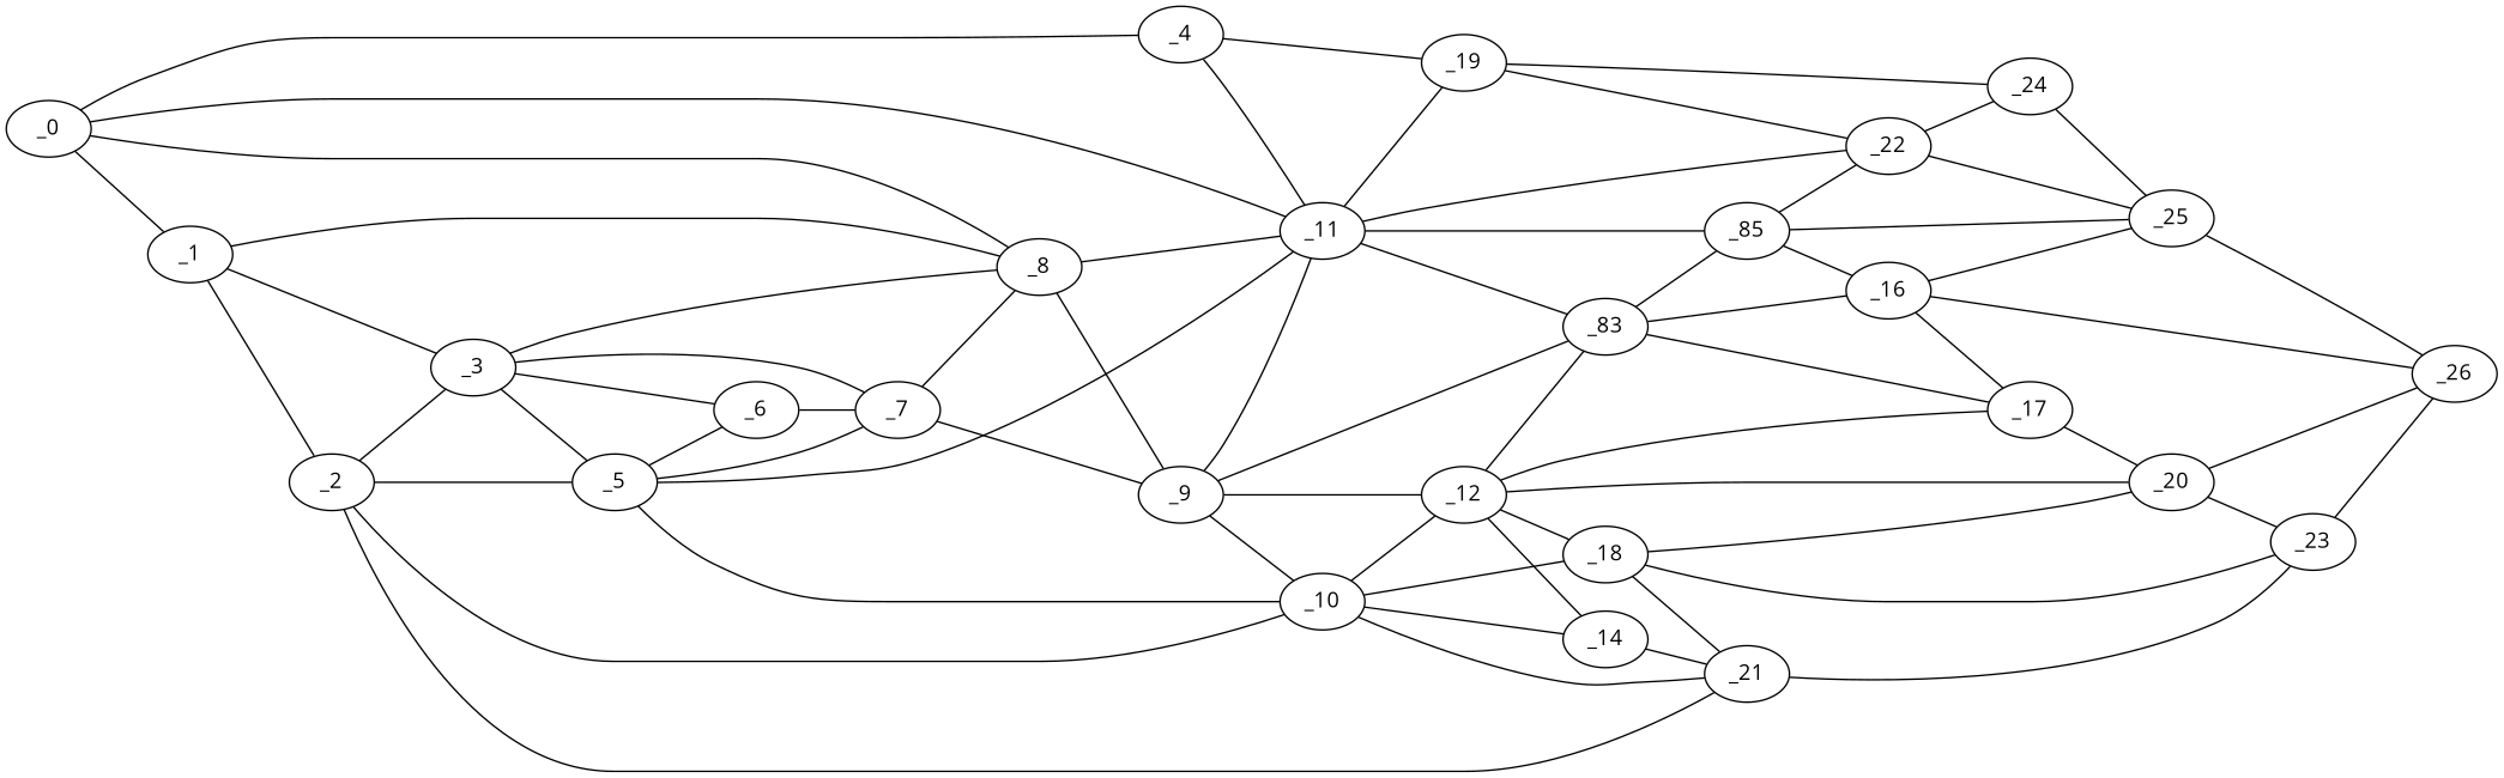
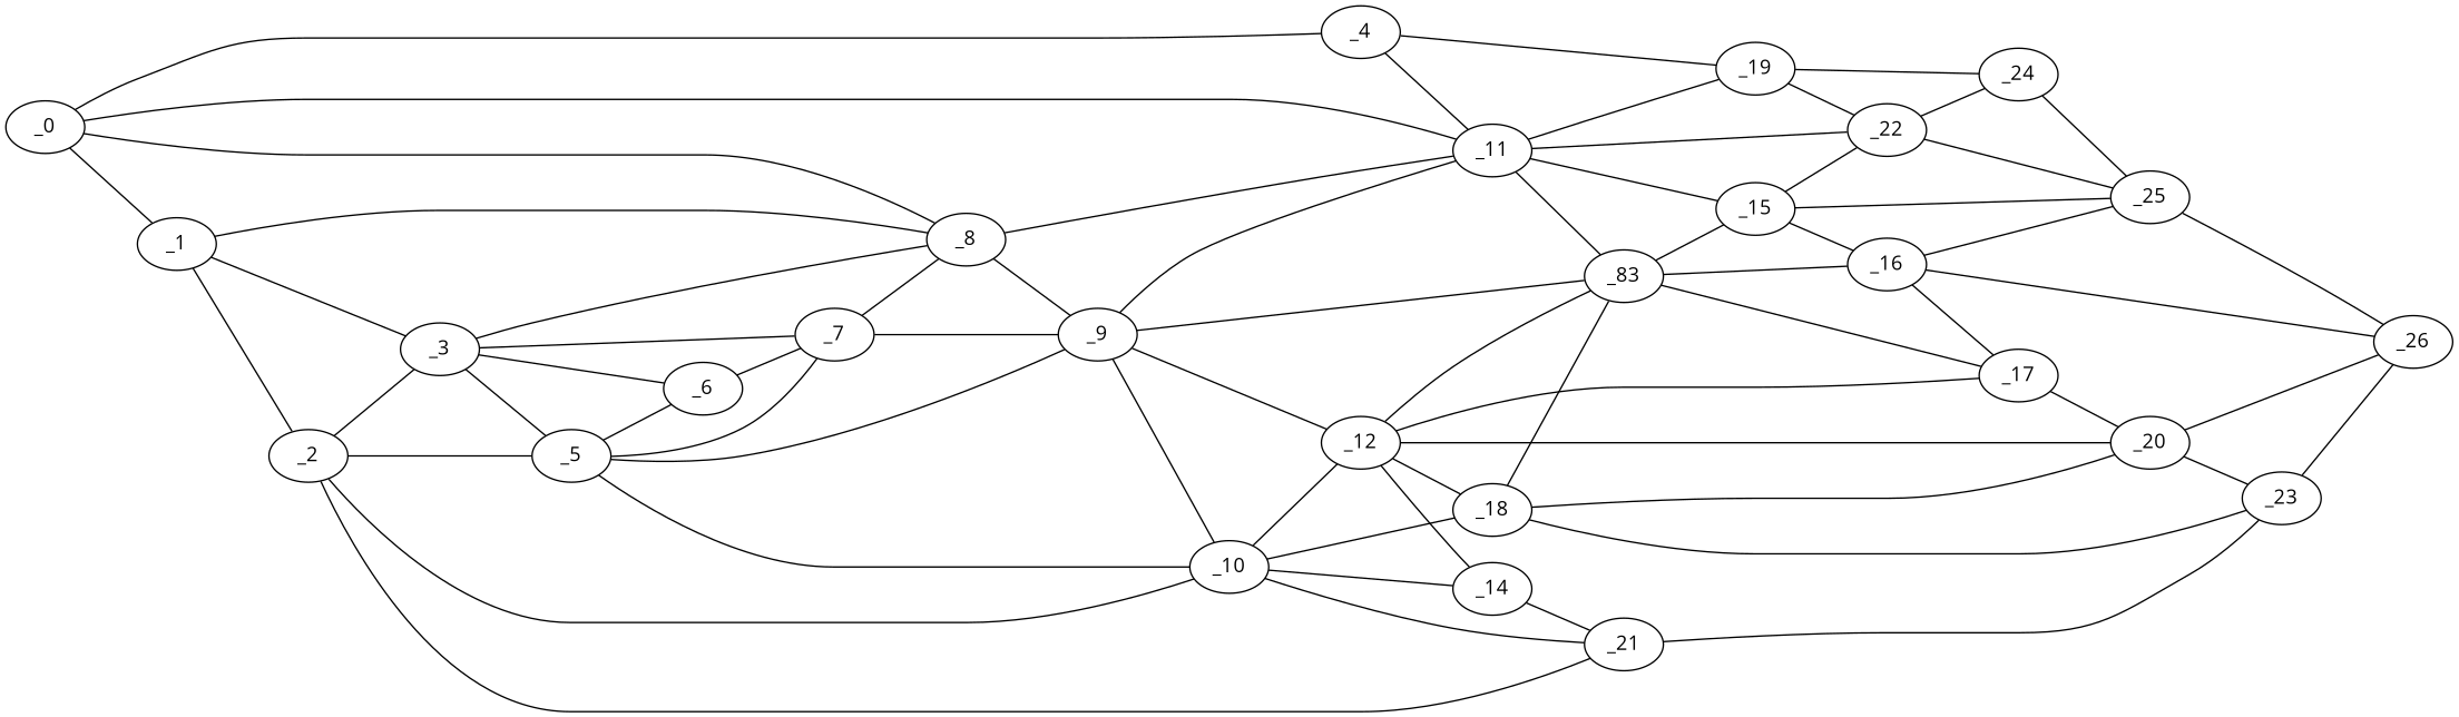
  graph {
    fontname="Open Sans"
    rankdir=LR
    node [fontname="Open Sans" x=95 y=47]
    edge [fontname="Open Sans" valence=2]
    _0 [x=37]
    _1 [x=37 y=58]
    _4 [x=43 y=27]
    _8 [x=55 y=70]
    _11 [x=71 y=63]
    _2 [x=39 y=113]
    _3 [x=41 y=67]
    _19 [x=89 y=27]
    _9 [x=63 y=75]
    n10 [label=_83 x=75 y=74]
-   _15 [x=79 y=63 label=_85]
+   _15 [x=79 y=63]
    _22 [x=94]
    _5 [x=47 y=78]
    _10 [x=70 y=110]
    _21 [x=91 y=112]
    _6 [x=48 y=73]
    _7 [x=52 y=72]
    _24 [y=36]
    _12 [x=74 y=81]
    _17 [x=83 y=78]
    _16 [x=82 y=73]
    _25 [y=58]
    _14 [x=77 y=109]
    _18 [x=84 y=107]
    _23 [x=94 y=106]
    _20 [x=91 y=95]
    _26 [y=81]
    _0 -- _1 [valence=1]
    _0 -- _4 [valence=1]
    _0 -- _8
    _0 -- _11 [valence=1]
    _1 -- _8 [valence=1]
    _1 -- _2 [valence=1]
    _1 -- _3
    _4 -- _11 [valence=1]
    _4 -- _19 [valence=1]
    _8 -- _11 [valence=1]
    _8 -- _9
    _11 -- _19
    _11 -- n10
    _11 -- _15
    _11 -- _22 [valence=1]
    _2 -- _3
    _2 -- _5
    _2 -- _10 [valence=1]
    _2 -- _21 [valence=1]
    _3 -- _8
    _3 -- _5
    _3 -- _6 [valence=1]
    _3 -- _7 [valence=1]
    _19 -- _22 [valence=1]
    _19 -- _24 [valence=1]
    _9 -- _11
    _9 -- n10 [valence=1]
    _9 -- _10
    _9 -- _12
    n10 -- _15 [valence=1]
    n10 -- _17
    n10 -- _16 [valence=1]
    _15 -- _22
    _15 -- _16
    _15 -- _25
    _22 -- _24
    _22 -- _25 [valence=1]
-   _5 -- _11 [valence=1]
+   _5 -- _9 [valence=1]
    _5 -- _10
    _5 -- _6
    _5 -- _7 [valence=1]
    _10 -- _21 [valence=1]
    _10 -- _12
    _10 -- _14
    _10 -- _18
    _21 -- _23 [valence=1]
    _6 -- _7
    _7 -- _8
    _7 -- _9 [valence=1]
    _24 -- _25 [valence=1]
    _12 -- n10 [valence=1]
    _12 -- _17 [valence=1]
    _12 -- _14
    _12 -- _18 [valence=1]
    _12 -- _20
    _17 -- _20
    _16 -- _17
    _16 -- _25 [valence=1]
    _16 -- _26 [valence=1]
    _25 -- _26 [valence=1]
    _14 -- _21
-   _18 -- _21
+   _18 -- n10
    _18 -- _23
    _18 -- _20
    _23 -- _26 [valence=1]
    _20 -- _23
    _20 -- _26 [valence=1]
  }
